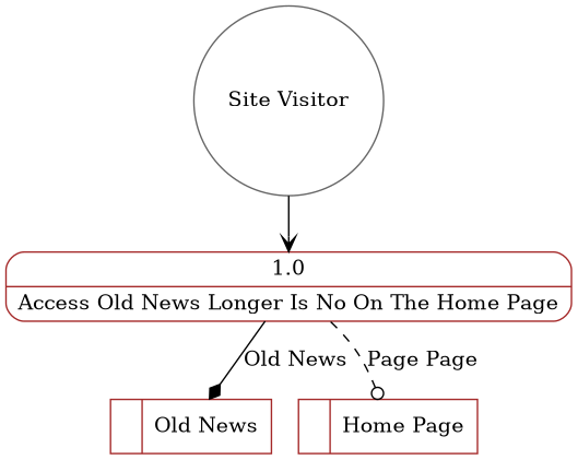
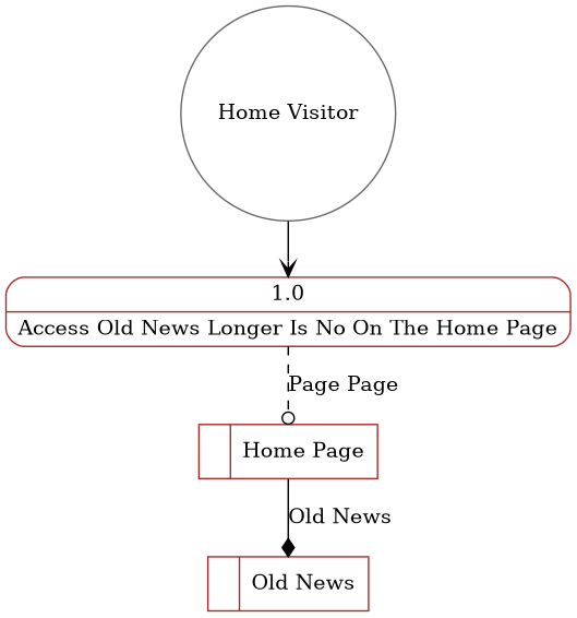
  digraph {
    node [color=brown shape=record]
    edge [style=solid]
    n1 [label="<f0>  |<f1> Old News "]
    n2 [label="<f0>  |<f1> Home Page "]
-   n3 [color=gray40 label="Site Visitor" shape=circle]
+   n3 [color=gray40 label="Home Visitor" shape=circle]
    n4 [label="{<f0> 1.0|<f1> Access Old News Longer Is No On The Home Page }" shape=Mrecord]
    n3 -> n4 [arrowhead=vee]
-   n4 -> n1 [arrowhead=diamond label="Old News"]
+   n2 -> n1 [arrowhead=diamond label="Old News"]
    n4 -> n2 [arrowhead=odot label="Page Page" style=dashed]
  }
